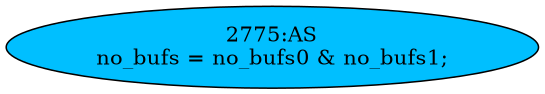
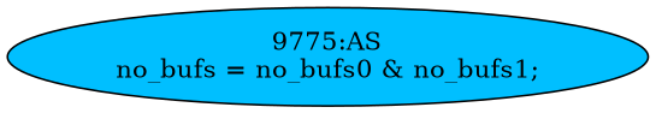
  strict digraph {
-   n1 [ast="<pyverilog.vparser.ast.Assign object at 0x7f13b54be490>" def_var="['no_bufs']" fillcolor=deepskyblue label="2775:AS\nno_bufs = no_bufs0 & no_bufs1;" statements="[]" style=filled typ=Assign use_var="['no_bufs0', 'no_bufs1']"]
+   n1 [ast="<pyverilog.vparser.ast.Assign object at 0x7f13b54be490>" def_var="['no_bufs']" fillcolor=deepskyblue label="9775:AS\nno_bufs = no_bufs0 & no_bufs1;" statements="[]" style=filled typ=Assign use_var="['no_bufs0', 'no_bufs1']"]
  }
